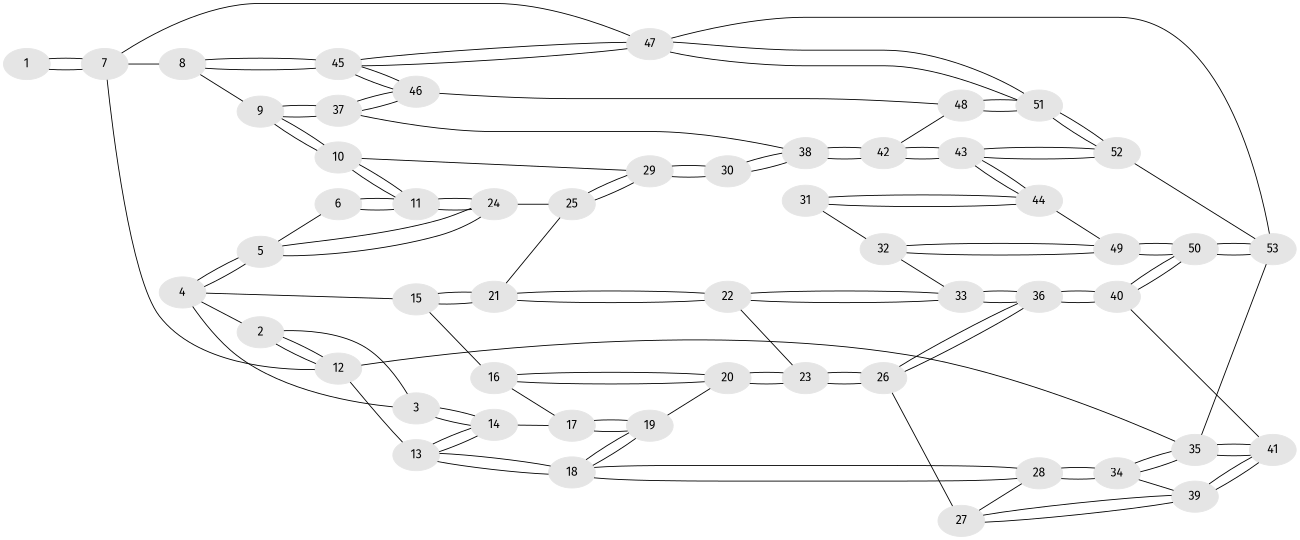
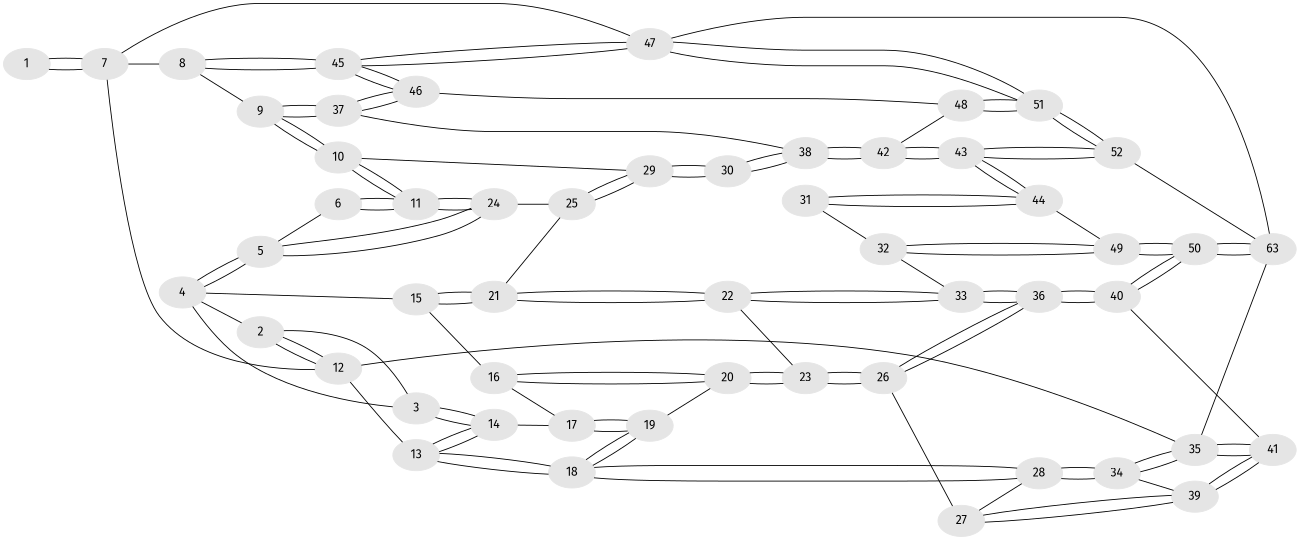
  graph {
    fontname="Fira Sans"
    rankdir=LR
    node [color=gray90 fontname="Fira Sans" style=filled]
    edge [fontname="Fira Sans"]
    1
    7
    2
    3
    12
    8
    47
    4
    14
    13
    35
    5
    15
    17
    6
    24
    16
    21
    11
    25
    9
    45
-   53
+   53 [label=63]
    51
    10
    37
    46
    29
    38
    30
    18
    41
    19
    28
    20
    22
    23
    34
    26
    33
    36
    27
    39
    40
    31
    32
    44
    42
    49
    50
    48
    43
    52
    1 -- 7
    1 -- 7
    7 -- 12
    7 -- 8
    7 -- 47
    2 -- 3
    2 -- 12
    2 -- 12
    3 -- 4
    3 -- 14
    3 -- 14
    12 -- 13
    12 -- 35
    8 -- 9
    8 -- 45
    8 -- 45
    47 -- 53
    47 -- 51
    47 -- 51
    4 -- 2
    4 -- 5
    4 -- 5
    4 -- 15
    14 -- 17
    13 -- 14
    13 -- 14
    13 -- 18
    13 -- 18
    35 -- 53
    35 -- 41
    35 -- 41
    5 -- 6
    5 -- 24
    5 -- 24
    15 -- 16
    15 -- 21
    15 -- 21
    17 -- 19
    17 -- 19
    6 -- 11
    6 -- 11
    24 -- 25
    16 -- 17
    16 -- 20
    16 -- 20
    21 -- 25
    21 -- 22
    21 -- 22
    11 -- 24
    11 -- 24
    25 -- 29
    25 -- 29
    9 -- 10
    9 -- 10
    9 -- 37
    9 -- 37
    45 -- 47
    45 -- 47
    45 -- 46
    45 -- 46
    51 -- 52
    51 -- 52
    10 -- 11
    10 -- 11
    10 -- 29
    37 -- 46
    37 -- 46
    37 -- 38
    46 -- 48
    29 -- 30
    29 -- 30
    38 -- 42
    38 -- 42
    30 -- 38
    30 -- 38
    18 -- 19
    18 -- 19
    18 -- 28
    18 -- 28
    19 -- 20
    28 -- 34
    28 -- 34
    20 -- 23
    20 -- 23
    22 -- 23
    22 -- 33
    22 -- 33
    23 -- 26
    23 -- 26
    34 -- 35
    34 -- 35
    34 -- 39
    26 -- 36
    26 -- 36
    26 -- 27
    33 -- 36
    33 -- 36
    36 -- 40
    36 -- 40
    27 -- 28
    27 -- 39
    27 -- 39
    39 -- 41
    39 -- 41
    40 -- 41
    40 -- 50
    40 -- 50
    31 -- 32
    31 -- 44
    31 -- 44
    32 -- 33
    32 -- 49
    32 -- 49
    44 -- 49
    42 -- 48
    42 -- 43
    42 -- 43
    49 -- 50
    49 -- 50
    50 -- 53
    50 -- 53
    48 -- 51
    48 -- 51
    43 -- 44
    43 -- 44
    43 -- 52
    43 -- 52
    52 -- 53
  }
